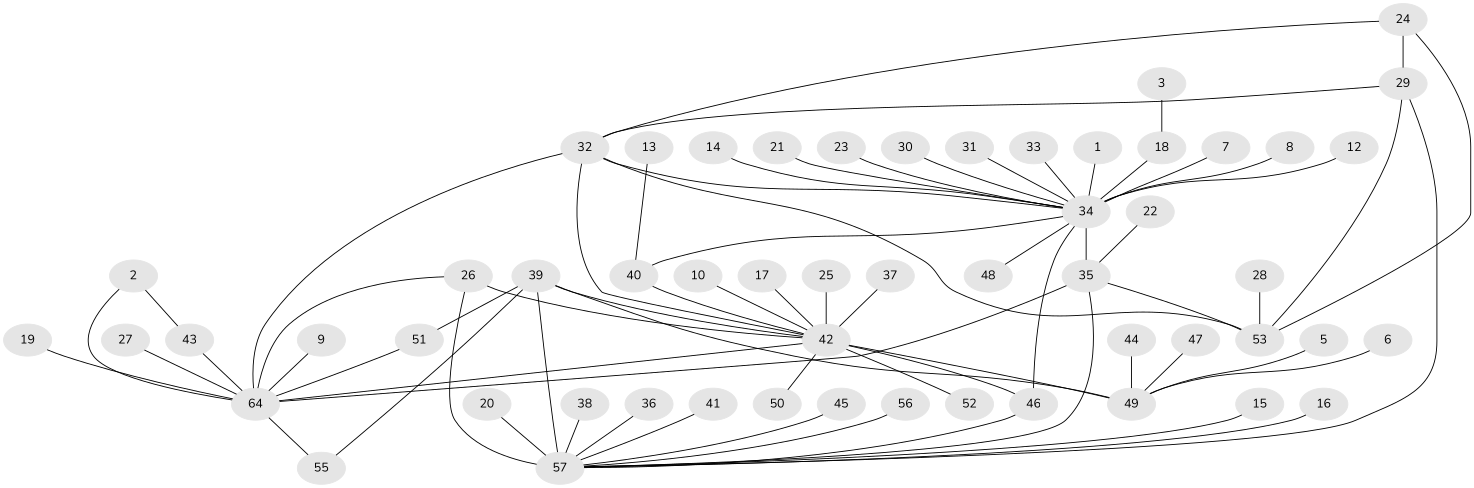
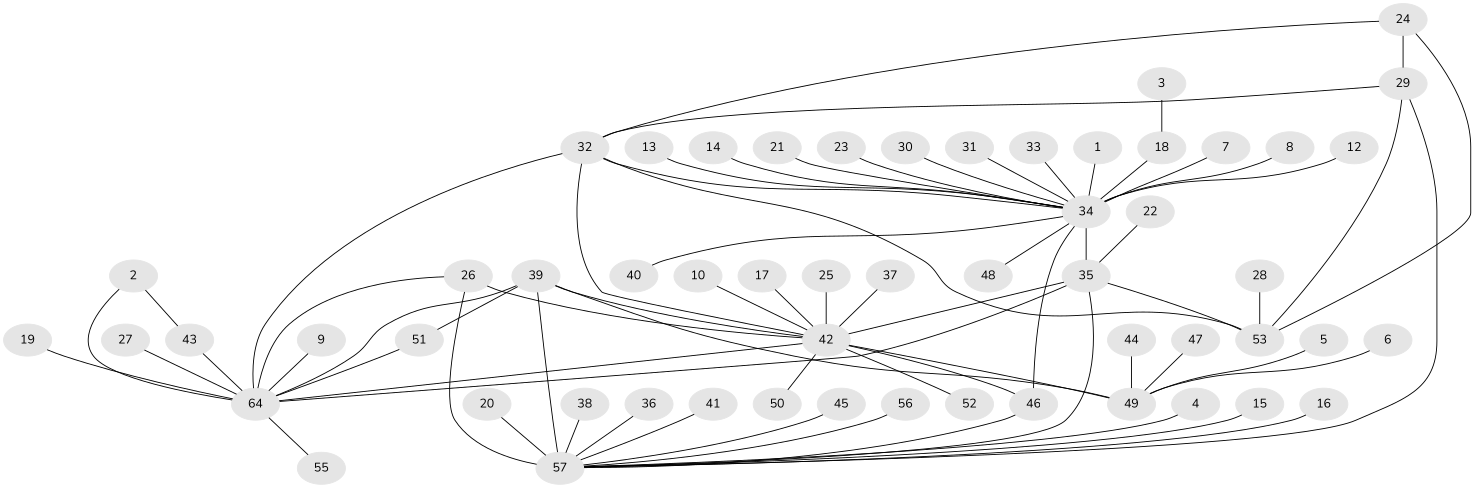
  graph {
    fontname=Nunito
    node [color=gray90 fontname=Nunito style=filled]
    edge [fontname=Nunito weight=1.0]
    1
    34
    35
    40
    46
    48
    n7 [label=64]
    2
    43
    55
    3
    18
+   4
    57
    5
    49
    6
    7
    8
    9
    10
    42
    50
    52
    12
    13
    14
    15
    16
    17
    19
    20
    21
    22
    53
    23
    24
    29
    32
    25
    26
    27
    28
    30
    31
    33
    38
    36
    37
    39
    51
    41
    44
    45
    47
    56
    1 -- 34
    34 -- 35 [weight=12.0]
    34 -- 40
    34 -- 46
    34 -- 48
    35 -- n7
    35 -- 57 [weight=2.0]
-   40 -- 42
+   35 -- 42
    35 -- 53
    46 -- 57
    n7 -- 55
    2 -- n7
    2 -- 43
    43 -- n7
    3 -- 18
    18 -- 34
+   4 -- 57
    5 -- 49
    6 -- 49
    7 -- 34
    8 -- 34
    9 -- n7
    10 -- 42
    42 -- 46
    42 -- n7 [weight=2.0]
    42 -- 49 [weight=6.0]
    42 -- 50
    42 -- 52
    12 -- 34
-   13 -- 40
+   13 -- 34
    14 -- 34
    15 -- 57
    16 -- 57
    17 -- 42
    19 -- n7
    20 -- 57
    21 -- 34
    22 -- 35
    23 -- 34
    24 -- 53 [weight=2.0]
    24 -- 29 [weight=2.0]
    24 -- 32 [weight=2.0]
    29 -- 57
    29 -- 53 [weight=4.0]
    29 -- 32 [weight=4.0]
    32 -- 34
    32 -- n7 [weight=4.0]
    32 -- 42
    32 -- 53 [weight=5.0]
    25 -- 42
    26 -- n7
    26 -- 57
    26 -- 42
    27 -- n7
    28 -- 53
    30 -- 34
    31 -- 34
    33 -- 34
    38 -- 57
    36 -- 57
    37 -- 42
-   39 -- 55
+   39 -- n7
    39 -- 57 [weight=10.0]
    39 -- 49
    39 -- 42 [weight=2.0]
    39 -- 51
    51 -- n7
    41 -- 57
    44 -- 49
    45 -- 57
    47 -- 49
    56 -- 57
  }
